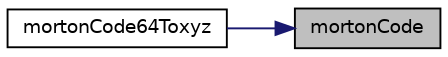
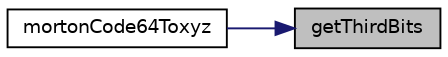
  digraph {
    rankdir=RL
    node [color=black fontname=Helvetica fontsize=10 shape=record style=filled]
-   n1 [fillcolor=grey75 fontcolor=black height=0.2 label=mortonCode width=0.4]
+   n1 [fillcolor=grey75 fontcolor=black height=0.2 label=getThirdBits width=0.4]
    n2 [fillcolor=white height=0.2 label=mortonCode64Toxyz width=0.4]
    n1 -> n2 [color=midnightblue dir=back fontname=Helvetica fontsize=10 labelfontname=Helvetica labelfontsize=10 style=solid]
  }
